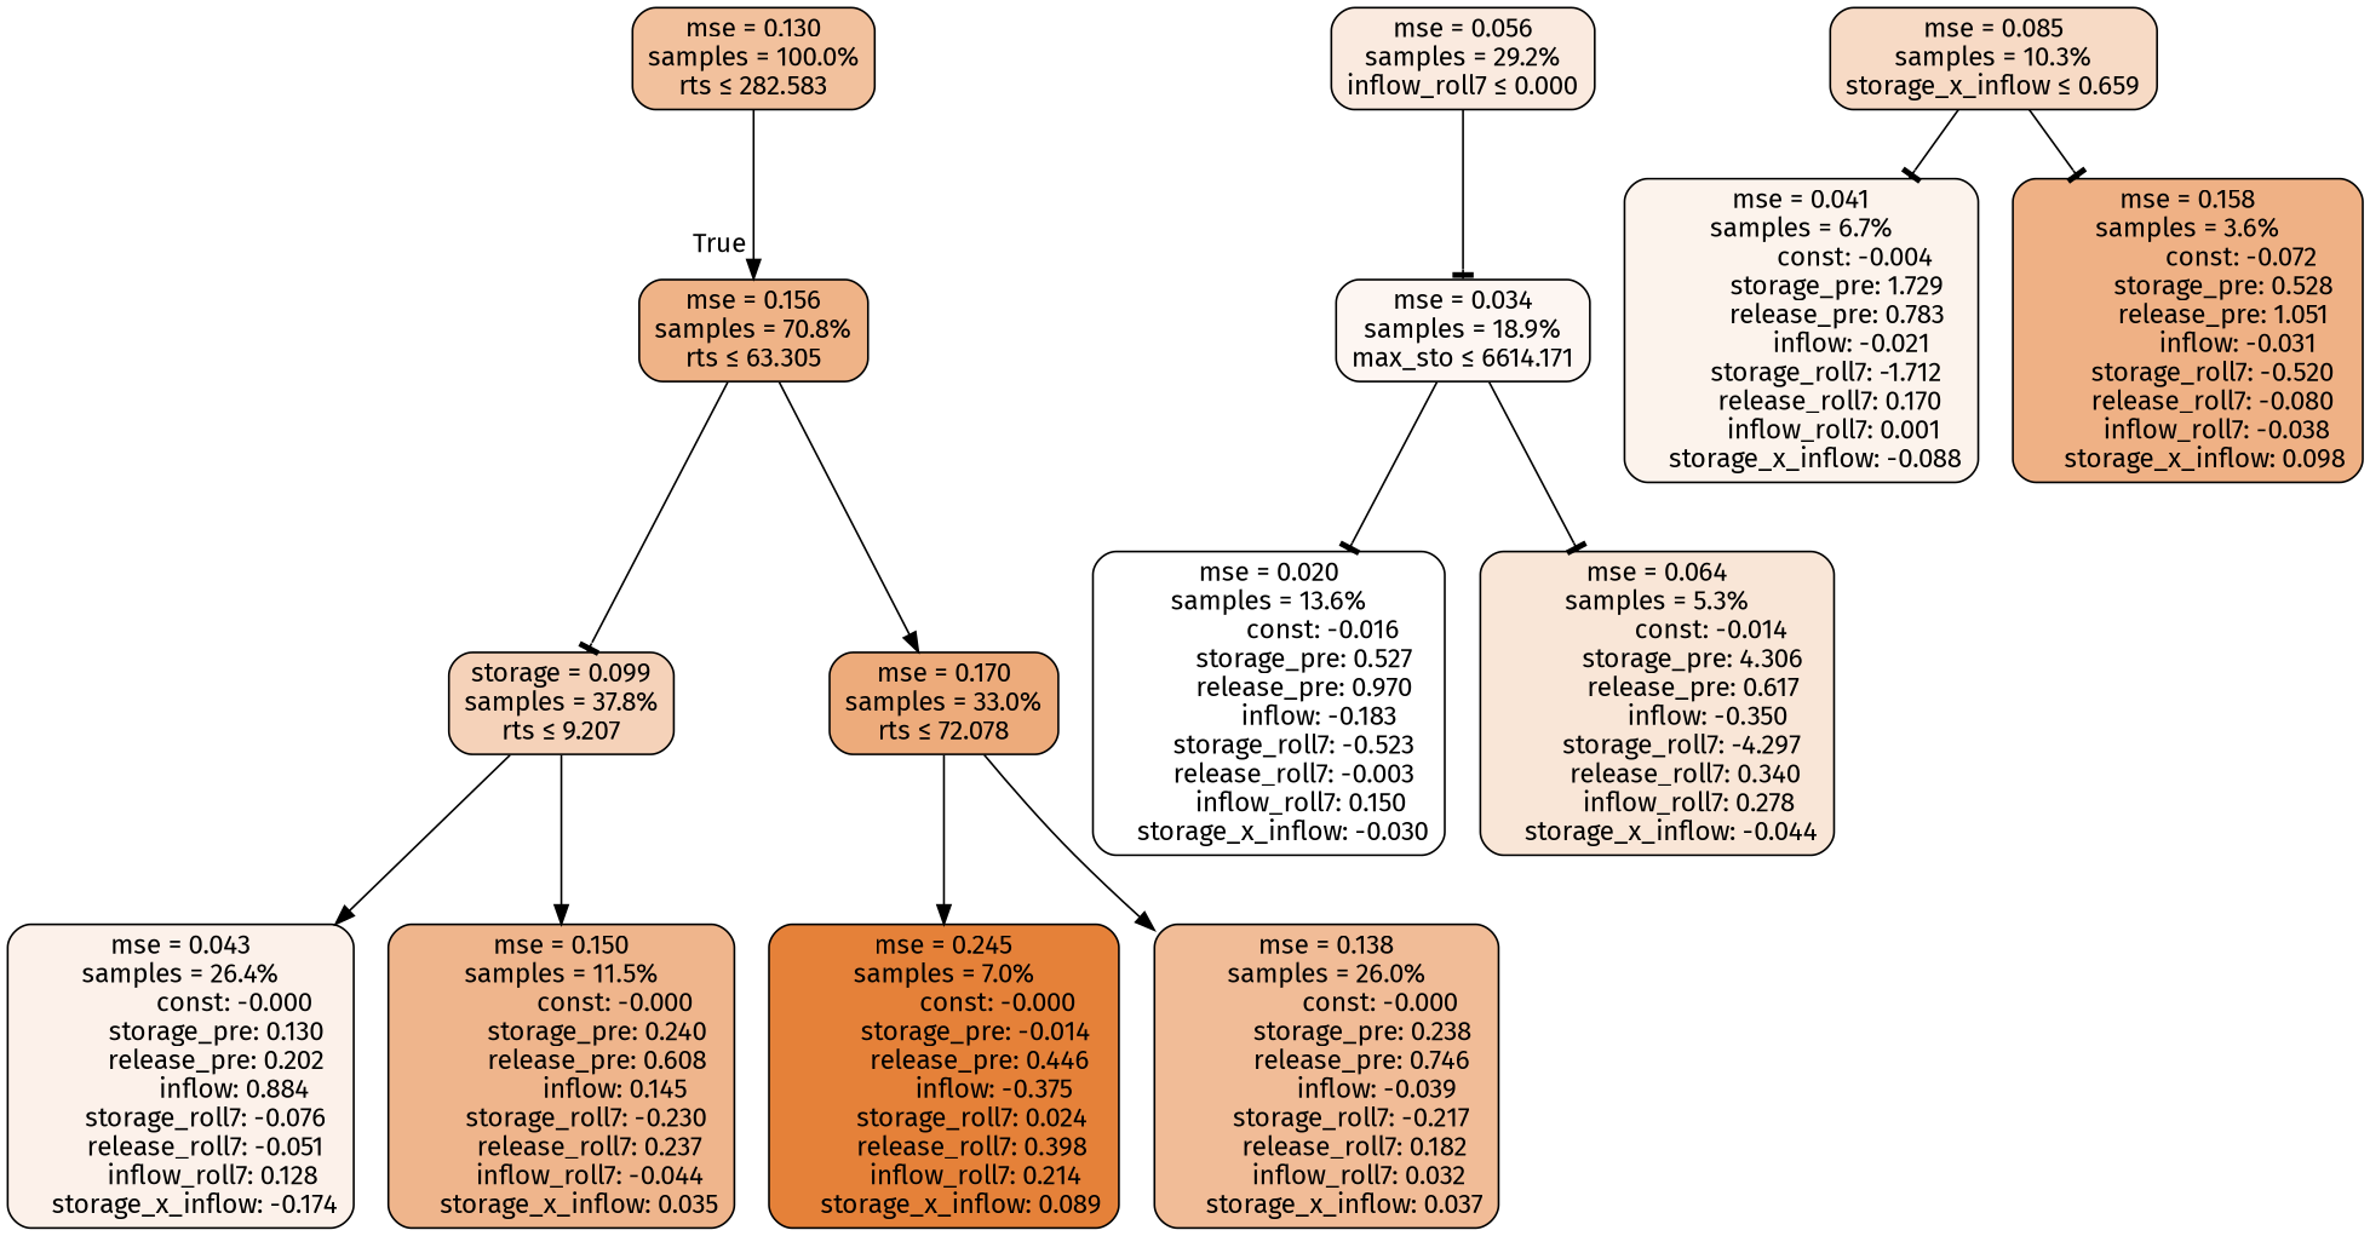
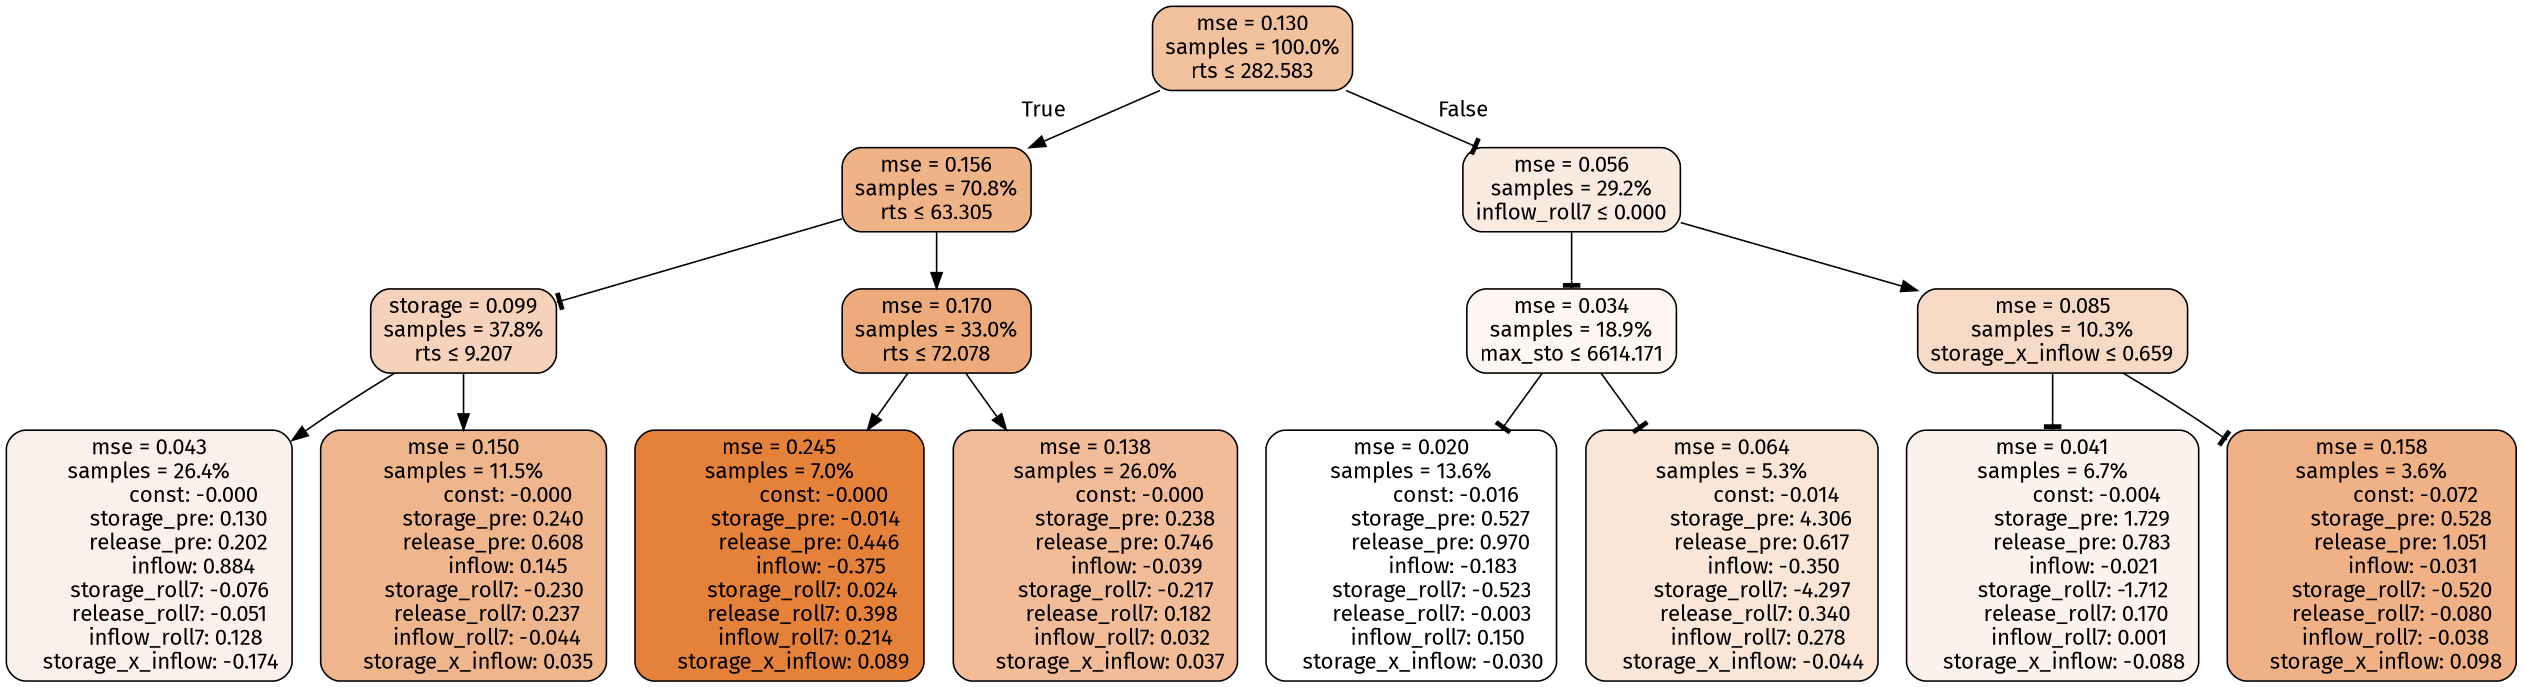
  digraph {
    fontname="Fira Sans"
    node [color=black fontname="Fira Sans" shape=rectangle style="filled, rounded"]
    edge [arrowhead=normal fontname="Fira Sans"]
    n1 [fillcolor="#f2c19d" label="mse = 0.130\nsamples = 100.0%\nrts &le; 282.583"]
    n2 [fillcolor="#efb387" label="mse = 0.156\nsamples = 70.8%\nrts &le; 63.305"]
    n3 [fillcolor="#faeadf" label="mse = 0.056\nsamples = 29.2%\ninflow_roll7 &le; 0.000"]
    n4 [fillcolor="#f5d2b9" label="storage = 0.099\nsamples = 37.8%\nrts &le; 9.207"]
    n5 [fillcolor="#edab7b" label="mse = 0.170\nsamples = 33.0%\nrts &le; 72.078"]
    n6 [fillcolor="#fdf6f2" label="mse = 0.034\nsamples = 18.9%\nmax_sto &le; 6614.171"]
    n7 [fillcolor="#f7dac5" label="mse = 0.085\nsamples = 10.3%\nstorage_x_inflow &le; 0.659"]
    n8 [fillcolor="#fcf1ea" label="mse = 0.043\nsamples = 26.4%\n               const: -0.000\n          storage_pre: 0.130\n          release_pre: 0.202\n               inflow: 0.884\n       storage_roll7: -0.076\n       release_roll7: -0.051\n         inflow_roll7: 0.128\n    storage_x_inflow: -0.174"]
    n9 [fillcolor="#efb58c" label="mse = 0.150\nsamples = 11.5%\n               const: -0.000\n          storage_pre: 0.240\n          release_pre: 0.608\n               inflow: 0.145\n       storage_roll7: -0.230\n        release_roll7: 0.237\n        inflow_roll7: -0.044\n     storage_x_inflow: 0.035"]
    n10 [fillcolor="#e58139" label="mse = 0.245\nsamples = 7.0%\n               const: -0.000\n         storage_pre: -0.014\n          release_pre: 0.446\n              inflow: -0.375\n        storage_roll7: 0.024\n        release_roll7: 0.398\n         inflow_roll7: 0.214\n     storage_x_inflow: 0.089"]
    n11 [fillcolor="#f1bc97" label="mse = 0.138\nsamples = 26.0%\n               const: -0.000\n          storage_pre: 0.238\n          release_pre: 0.746\n              inflow: -0.039\n       storage_roll7: -0.217\n        release_roll7: 0.182\n         inflow_roll7: 0.032\n     storage_x_inflow: 0.037"]
    n12 [fillcolor="#ffffff" label="mse = 0.020\nsamples = 13.6%\n               const: -0.016\n          storage_pre: 0.527\n          release_pre: 0.970\n              inflow: -0.183\n       storage_roll7: -0.523\n       release_roll7: -0.003\n         inflow_roll7: 0.150\n    storage_x_inflow: -0.030"]
    n13 [fillcolor="#f9e6d7" label="mse = 0.064\nsamples = 5.3%\n               const: -0.014\n          storage_pre: 4.306\n          release_pre: 0.617\n              inflow: -0.350\n       storage_roll7: -4.297\n        release_roll7: 0.340\n         inflow_roll7: 0.278\n    storage_x_inflow: -0.044"]
    n14 [fillcolor="#fcf3ec" label="mse = 0.041\nsamples = 6.7%\n               const: -0.004\n          storage_pre: 1.729\n          release_pre: 0.783\n              inflow: -0.021\n       storage_roll7: -1.712\n        release_roll7: 0.170\n         inflow_roll7: 0.001\n    storage_x_inflow: -0.088"]
    n15 [fillcolor="#efb185" label="mse = 0.158\nsamples = 3.6%\n               const: -0.072\n          storage_pre: 0.528\n          release_pre: 1.051\n              inflow: -0.031\n       storage_roll7: -0.520\n       release_roll7: -0.080\n        inflow_roll7: -0.038\n     storage_x_inflow: 0.098"]
    n1 -> n2 [headlabel=True labelangle=45 labeldistance=2.5]
+   n1 -> n3 [arrowhead=tee headlabel=False labelangle=-45 labeldistance=2.5]
    n2 -> n4 [arrowhead=tee]
    n2 -> n5
    n3 -> n6 [arrowhead=tee]
+   n3 -> n7
    n4 -> n8
    n4 -> n9
    n5 -> n10
    n5 -> n11
    n6 -> n12 [arrowhead=tee]
    n6 -> n13 [arrowhead=tee]
    n7 -> n14 [arrowhead=tee]
    n7 -> n15 [arrowhead=tee]
  }
